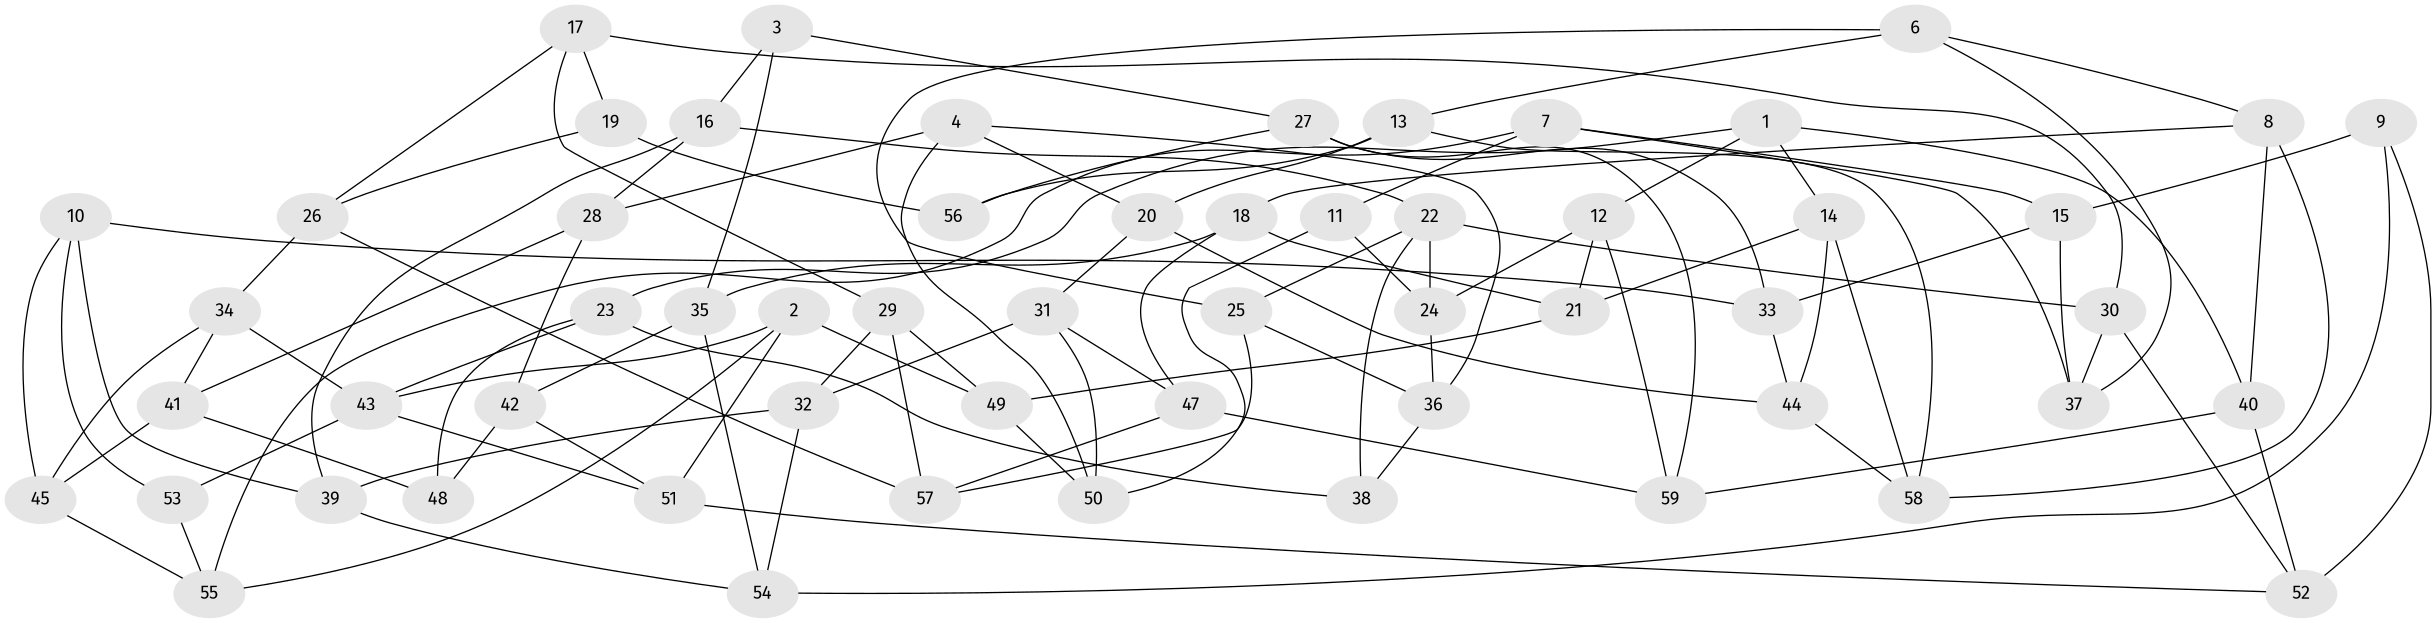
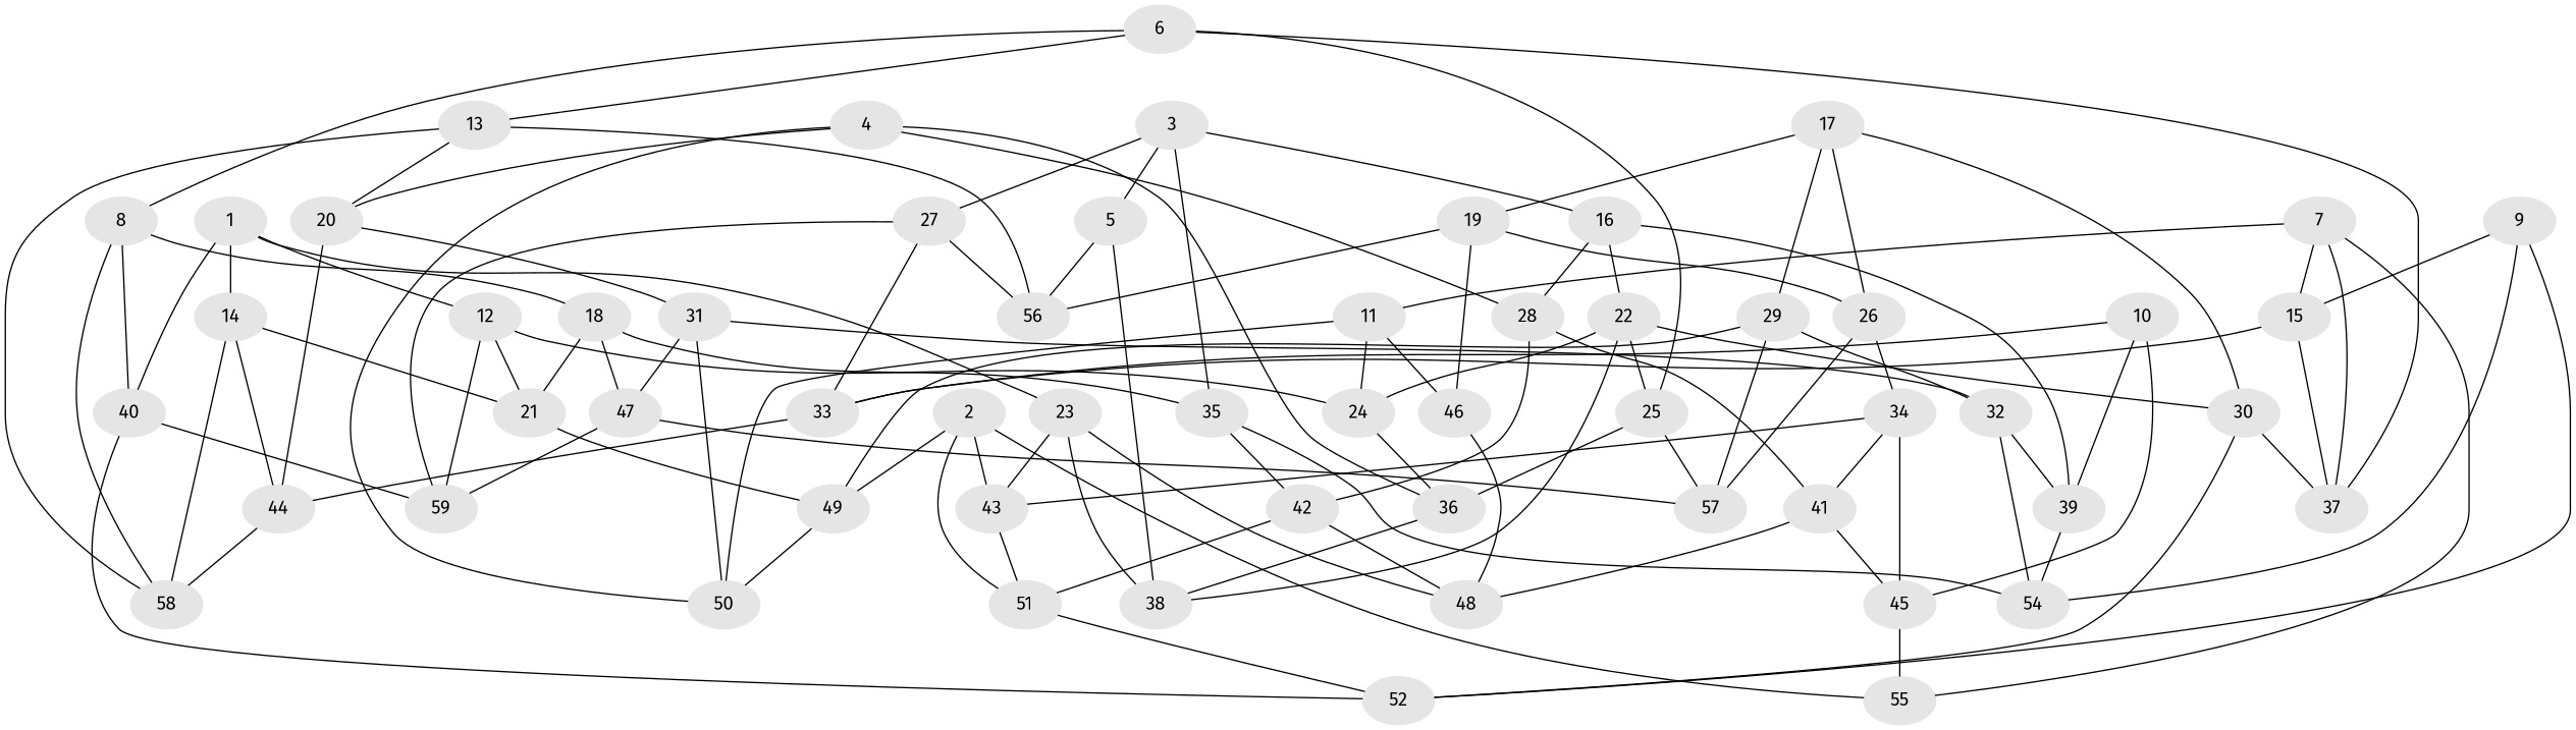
  graph {
    fontname="Fira Sans"
    node [color=gray90 fontname="Fira Sans" style=filled]
    edge [fontname="Fira Sans"]
    1
    12
    14
    23
    40
    24
    21
    59
    58
    44
    43
    38
    48
    52
    2
    49
    51
    55
-   53
    50
    3
+   5
    16
    27
    35
    56
    28
    39
    22
    33
    54
    42
    4
    20
    36
    31
    41
+   46
    6
    8
    13
    25
    37
    18
    57
    7
    11
    15
    47
    9
    30
    10
    45
    17
    19
    26
    29
    34
    32
    1 -- 12
    1 -- 14
    1 -- 23
    1 -- 40
    12 -- 24
    12 -- 21
    12 -- 59
    14 -- 21
    14 -- 58
    14 -- 44
    23 -- 43
    23 -- 38
    23 -- 48
    40 -- 59
    40 -- 52
    24 -- 36
    21 -- 49
    44 -- 58
    43 -- 51
-   43 -- 53
    2 -- 43
    2 -- 49
    2 -- 51
    2 -- 55
    49 -- 50
    51 -- 52
-   53 -- 55
+   3 -- 5
    3 -- 16
    3 -- 27
    3 -- 35
+   5 -- 38
+   5 -- 56
    16 -- 28
    16 -- 39
    16 -- 22
    27 -- 59
    27 -- 56
    27 -- 33
    35 -- 54
    35 -- 42
    28 -- 42
    28 -- 41
    39 -- 54
    22 -- 24
    22 -- 38
    22 -- 25
    22 -- 30
    33 -- 44
    42 -- 48
    42 -- 51
    4 -- 50
    4 -- 28
    4 -- 20
    4 -- 36
    20 -- 44
    20 -- 31
    36 -- 38
    31 -- 50
    31 -- 47
    31 -- 32
    41 -- 48
    41 -- 45
+   46 -- 48
    6 -- 8
    6 -- 13
    6 -- 25
    6 -- 37
    8 -- 40
    8 -- 58
    8 -- 18
    13 -- 58
    13 -- 56
    13 -- 20
    25 -- 36
    25 -- 57
    18 -- 21
    18 -- 35
    18 -- 47
    7 -- 55
    7 -- 37
    7 -- 11
    7 -- 15
    11 -- 24
    11 -- 50
+   11 -- 46
    15 -- 33
    15 -- 37
    47 -- 59
    47 -- 57
    9 -- 52
    9 -- 54
    9 -- 15
    30 -- 52
    30 -- 37
-   10 -- 53
    10 -- 39
    10 -- 33
    10 -- 45
    45 -- 55
    17 -- 30
    17 -- 19
    17 -- 26
    17 -- 29
    19 -- 56
+   19 -- 46
    19 -- 26
    26 -- 57
    26 -- 34
    29 -- 49
    29 -- 57
    29 -- 32
    34 -- 43
    34 -- 41
    34 -- 45
    32 -- 39
    32 -- 54
  }
